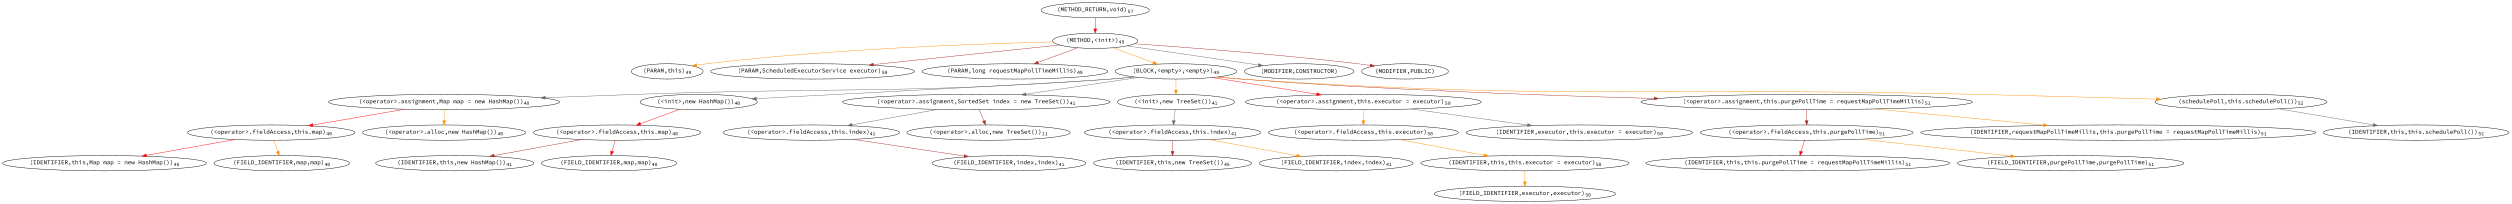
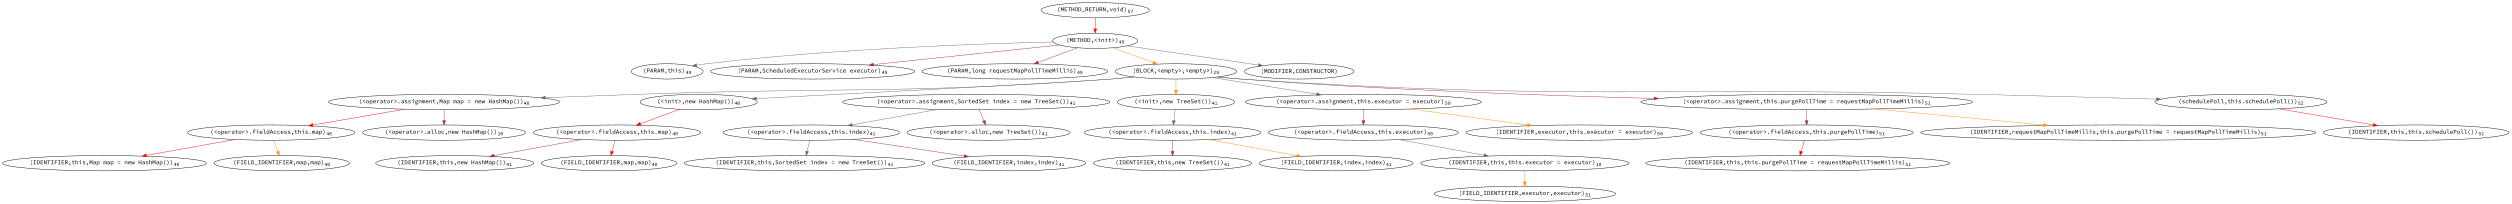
  digraph {
    fontname="Source Code Pro"
    node [fontname="Source Code Pro"]
    edge [color=gray40 fontname="Source Code Pro"]
    n1 [label=<(METHOD,&lt;init&gt;)<SUB>49</SUB>>]
    n2 [label=<(PARAM,this)<SUB>49</SUB>>]
-   n3 [label=<(PARAM,ScheduledExecutorService executor)<SUB>59</SUB>>]
+   n3 [label=<(PARAM,ScheduledExecutorService executor)<SUB>49</SUB>>]
    n4 [label=<(PARAM,long requestMapPollTimeMillis)<SUB>49</SUB>>]
-   n5 [label=<(BLOCK,&lt;empty&gt;,&lt;empty&gt;)<SUB>49</SUB>>]
+   n5 [label=<(BLOCK,&lt;empty&gt;,&lt;empty&gt;)<SUB>29</SUB>>]
    n6 [label=<(MODIFIER,CONSTRUCTOR)>]
-   n7 [label=<(MODIFIER,PUBLIC)>]
    n8 [label=<(&lt;operator&gt;.assignment,Map map = new HashMap())<SUB>40</SUB>>]
    n9 [label=<(&lt;init&gt;,new HashMap())<SUB>40</SUB>>]
    n10 [label=<(&lt;operator&gt;.assignment,SortedSet index = new TreeSet())<SUB>41</SUB>>]
    n11 [label=<(&lt;init&gt;,new TreeSet())<SUB>41</SUB>>]
    n12 [label=<(&lt;operator&gt;.assignment,this.executor = executor)<SUB>50</SUB>>]
    n13 [label=<(&lt;operator&gt;.assignment,this.purgePollTime = requestMapPollTimeMillis)<SUB>51</SUB>>]
    n14 [label=<(schedulePoll,this.schedulePoll())<SUB>52</SUB>>]
    n15 [label=<(METHOD_RETURN,void)<SUB>57</SUB>>]
    n16 [label=<(&lt;operator&gt;.fieldAccess,this.map)<SUB>40</SUB>>]
-   n17 [label=<(&lt;operator&gt;.alloc,new HashMap())<SUB>40</SUB>>]
+   n17 [label=<(&lt;operator&gt;.alloc,new HashMap())<SUB>10</SUB>>]
    n18 [label=<(&lt;operator&gt;.fieldAccess,this.map)<SUB>40</SUB>>]
    n19 [label=<(&lt;operator&gt;.fieldAccess,this.index)<SUB>41</SUB>>]
-   n20 [label=<(&lt;operator&gt;.alloc,new TreeSet())<SUB>11</SUB>>]
+   n20 [label=<(&lt;operator&gt;.alloc,new TreeSet())<SUB>41</SUB>>]
    n21 [label=<(&lt;operator&gt;.fieldAccess,this.index)<SUB>41</SUB>>]
    n22 [label=<(&lt;operator&gt;.fieldAccess,this.executor)<SUB>50</SUB>>]
    n23 [label=<(IDENTIFIER,executor,this.executor = executor)<SUB>50</SUB>>]
    n24 [label=<(&lt;operator&gt;.fieldAccess,this.purgePollTime)<SUB>51</SUB>>]
    n25 [label=<(IDENTIFIER,requestMapPollTimeMillis,this.purgePollTime = requestMapPollTimeMillis)<SUB>51</SUB>>]
    n26 [label=<(IDENTIFIER,this,this.schedulePoll())<SUB>52</SUB>>]
    n27 [label=<(IDENTIFIER,this,Map map = new HashMap())<SUB>40</SUB>>]
    n28 [label=<(FIELD_IDENTIFIER,map,map)<SUB>40</SUB>>]
    n29 [label=<(IDENTIFIER,this,new HashMap())<SUB>41</SUB>>]
    n30 [label=<(FIELD_IDENTIFIER,map,map)<SUB>40</SUB>>]
+   n31 [label=<(IDENTIFIER,this,SortedSet index = new TreeSet())<SUB>41</SUB>>]
    n32 [label=<(FIELD_IDENTIFIER,index,index)<SUB>41</SUB>>]
-   n33 [label=<(IDENTIFIER,this,new TreeSet())<SUB>45</SUB>>]
+   n33 [label=<(IDENTIFIER,this,new TreeSet())<SUB>41</SUB>>]
    n34 [label=<(FIELD_IDENTIFIER,index,index)<SUB>41</SUB>>]
-   n35 [label=<(IDENTIFIER,this,this.executor = executor)<SUB>50</SUB>>]
-   n36 [label=<(FIELD_IDENTIFIER,executor,executor)<SUB>50</SUB>>]
+   n35 [label=<(IDENTIFIER,this,this.executor = executor)<SUB>10</SUB>>]
+   n36 [label=<(FIELD_IDENTIFIER,executor,executor)<SUB>51</SUB>>]
    n37 [label=<(IDENTIFIER,this,this.purgePollTime = requestMapPollTimeMillis)<SUB>51</SUB>>]
-   n38 [label=<(FIELD_IDENTIFIER,purgePollTime,purgePollTime)<SUB>51</SUB>>]
-   n1 -> n2 [color=darkorange]
+   n1 -> n2
    n1 -> n3 [color=brown]
    n1 -> n4 [color=brown]
    n1 -> n5 [color=darkorange]
    n1 -> n6
-   n1 -> n7 [color=brown]
    n5 -> n8
    n5 -> n9
-   n5 -> n10
    n5 -> n11 [color=darkorange]
-   n5 -> n12 [color=red]
+   n5 -> n12
    n5 -> n13 [color=brown]
-   n5 -> n14 [color=darkorange]
+   n5 -> n14
    n8 -> n16 [color=red]
-   n8 -> n17 [color=darkorange]
+   n8 -> n17 [color=brown]
    n9 -> n18 [color=red]
    n10 -> n19
    n10 -> n20 [color=brown]
    n11 -> n21
-   n12 -> n22 [color=darkorange]
-   n12 -> n23
+   n12 -> n22 [color=brown]
+   n12 -> n23 [color=darkorange]
    n13 -> n24 [color=brown]
    n13 -> n25 [color=darkorange]
-   n14 -> n26
+   n14 -> n26 [color=red]
    n15 -> n1 [color=red]
    n16 -> n27 [color=red]
    n16 -> n28 [color=darkorange]
    n18 -> n29 [color=brown]
    n18 -> n30 [color=red]
+   n19 -> n31
    n19 -> n32 [color=brown]
    n21 -> n33 [color=brown]
    n21 -> n34 [color=darkorange]
-   n22 -> n35 [color=darkorange]
+   n22 -> n35
    n24 -> n37 [color=red]
-   n24 -> n38 [color=darkorange]
    n35 -> n36 [color=darkorange]
  }
